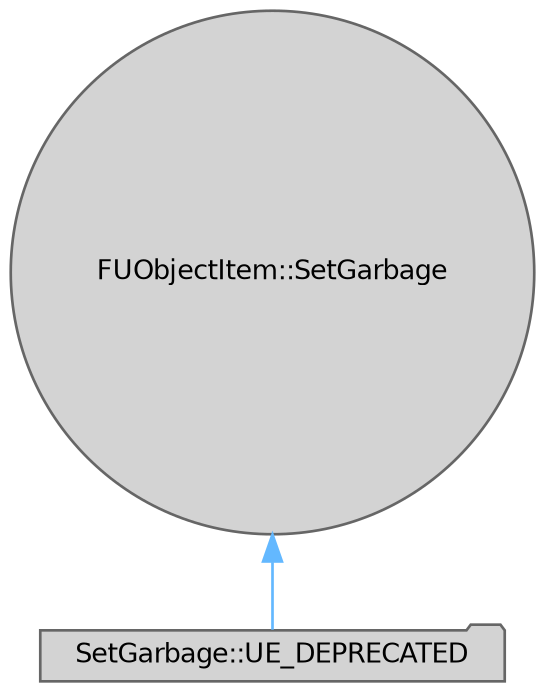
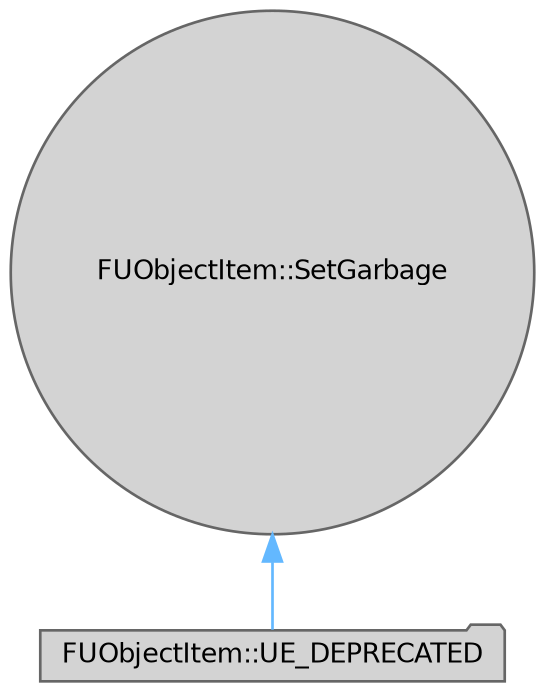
  digraph {
    rankdir=TB
    node [fillcolor=lightgrey fontname=Helvetica fontsize=10 style=filled]
    n1 [color=gray40 fontcolor=black height=0.2 label="FUObjectItem::SetGarbage" shape=circle width=0.4]
-   n2 [color=grey40 height=0.2 label="SetGarbage::UE_DEPRECATED" shape=folder width=0.4]
+   n2 [color=grey40 height=0.2 label="FUObjectItem::UE_DEPRECATED" shape=folder width=0.4]
    n1 -> n2 [color=steelblue1 dir=back fontname=Helvetica fontsize=10 labelfontname=Helvetica labelfontsize=10 style=solid]
  }
